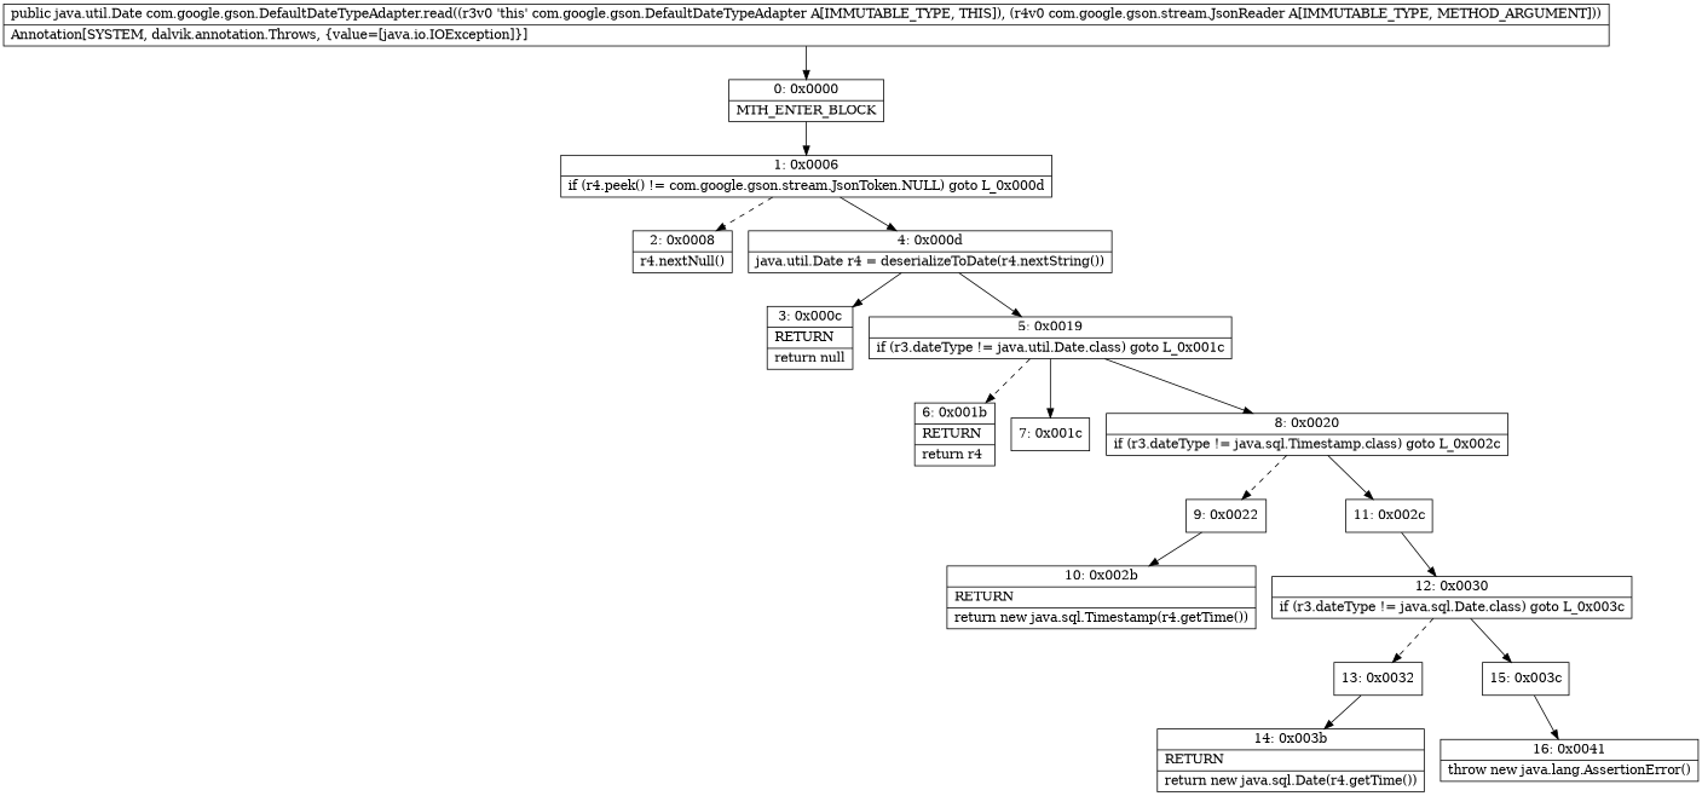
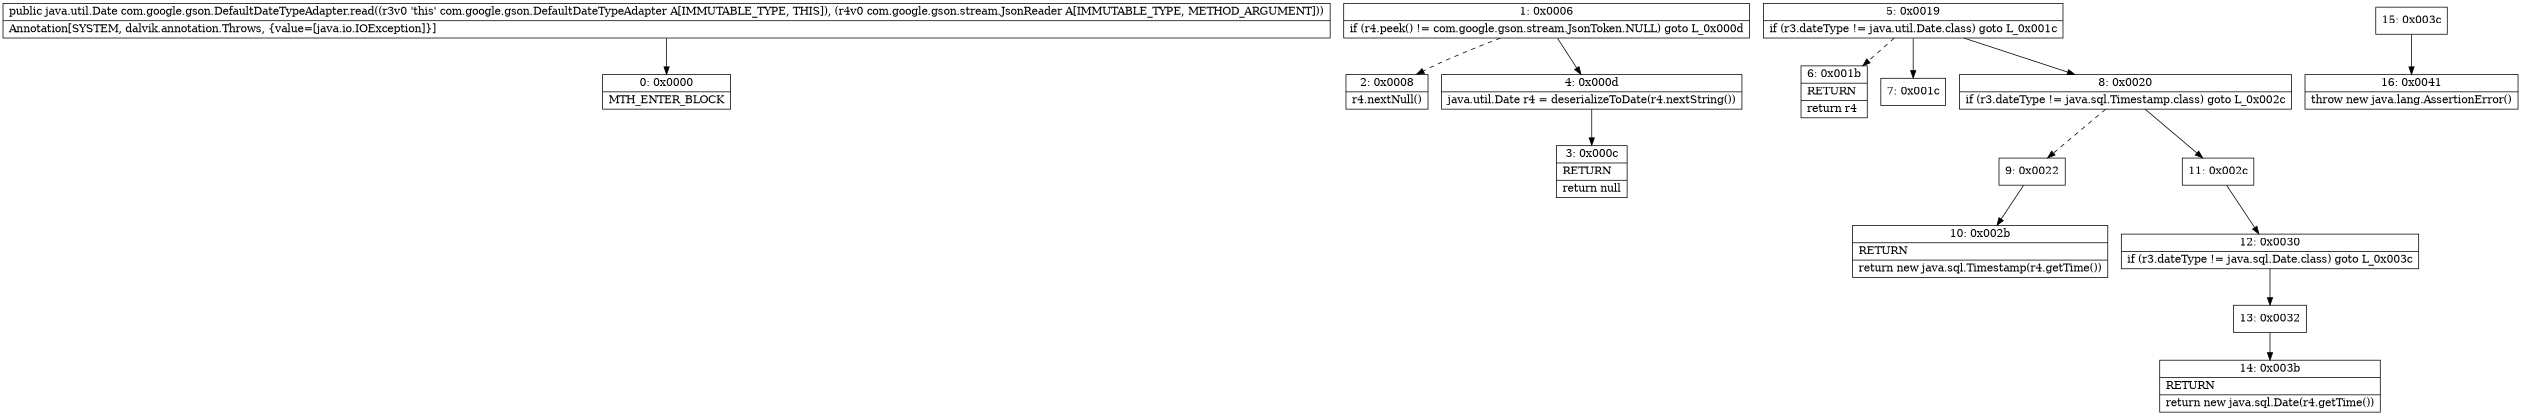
  digraph {
    node [shape=record]
    n1 [label="{0\:\ 0x0000|MTH_ENTER_BLOCK\l}"]
    n2 [label="{1\:\ 0x0006|if (r4.peek() != com.google.gson.stream.JsonToken.NULL) goto L_0x000d\l}"]
    n3 [label="{2\:\ 0x0008|r4.nextNull()\l}"]
    n4 [label="{4\:\ 0x000d|java.util.Date r4 = deserializeToDate(r4.nextString())\l}"]
    n5 [label="{3\:\ 0x000c|RETURN\l|return null\l}"]
    n6 [label="{5\:\ 0x0019|if (r3.dateType != java.util.Date.class) goto L_0x001c\l}"]
    n7 [label="{6\:\ 0x001b|RETURN\l|return r4\l}"]
    n8 [label="{7\:\ 0x001c}"]
    n9 [label="{8\:\ 0x0020|if (r3.dateType != java.sql.Timestamp.class) goto L_0x002c\l}"]
    n10 [label="{9\:\ 0x0022}"]
    n11 [label="{11\:\ 0x002c}"]
    n12 [label="{10\:\ 0x002b|RETURN\l|return new java.sql.Timestamp(r4.getTime())\l}"]
    n13 [label="{12\:\ 0x0030|if (r3.dateType != java.sql.Date.class) goto L_0x003c\l}"]
    n14 [label="{13\:\ 0x0032}"]
    n15 [label="{15\:\ 0x003c}"]
    n16 [label="{14\:\ 0x003b|RETURN\l|return new java.sql.Date(r4.getTime())\l}"]
    n17 [label="{16\:\ 0x0041|throw new java.lang.AssertionError()\l}"]
    n18 [label="{public java.util.Date com.google.gson.DefaultDateTypeAdapter.read((r3v0 'this' com.google.gson.DefaultDateTypeAdapter A[IMMUTABLE_TYPE, THIS]), (r4v0 com.google.gson.stream.JsonReader A[IMMUTABLE_TYPE, METHOD_ARGUMENT]))  | Annotation[SYSTEM, dalvik.annotation.Throws, \{value=[java.io.IOException]\}]\l}"]
-   n1 -> n2
    n2 -> n3 [style=dashed]
    n2 -> n4
    n4 -> n5
-   n4 -> n6
    n6 -> n7 [style=dashed]
    n6 -> n8
    n6 -> n9
    n9 -> n10 [style=dashed]
    n9 -> n11
    n10 -> n12
    n11 -> n13
-   n13 -> n14 [style=dashed]
-   n13 -> n15
+   n13 -> n14 [style=solid]
    n14 -> n16
    n15 -> n17
    n18 -> n1
  }
